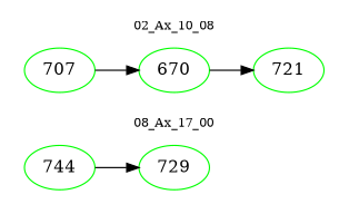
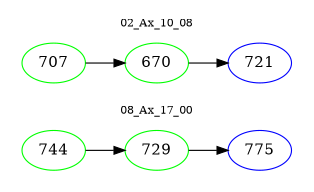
  digraph {
    rankdir=LR
    node [color=green]
    edge [color=black]
    n1 [label=744]
    n2 [label=729]
+   n3 [color=blue label=775]
    n4 [label=707]
    n5 [label=670]
-   n6 [label=721]
+   n6 [color=blue label=721]
    subgraph cluster_1 {
      color=white
      fontsize=10
      label="08_Ax_17_00"
      n1
      n2
+     n3
    }
    subgraph cluster_2 {
      color=white
      fontsize=10
      label="02_Ax_10_08"
      n4
      n5
      n6
    }
    n1 -> n2
+   n2 -> n3
    n4 -> n5
    n5 -> n6
  }
